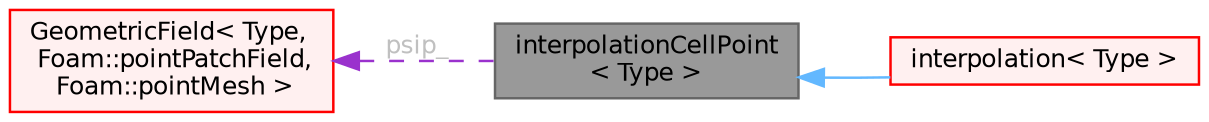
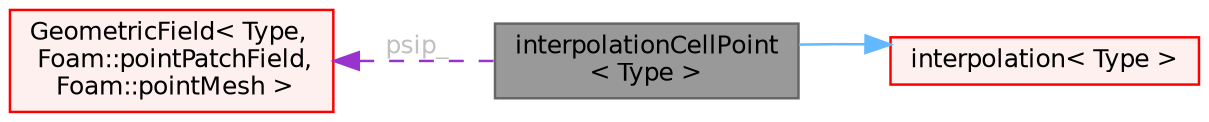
  digraph {
    rankdir=LR
    node [color=red fillcolor="#FFF0F0" fontname=Helvetica fontsize=10 shape=box style=filled]
    edge [dir=back fontname=Helvetica fontsize=10 labelfontname=Helvetica labelfontsize=10]
    n1 [color=gray40 fillcolor=grey60 fontcolor=black height=0.2 label="interpolationCellPoint\l\< Type \>" width=0.4]
    n2 [height=0.2 label="interpolation\< Type \>" width=0.4]
    n3 [height=0.2 label="GeometricField\< Type,\l Foam::pointPatchField,\l Foam::pointMesh \>" width=0.4]
-   n1 -> n2 [color=steelblue1 style=solid]
+   n2 -> n1 [color=steelblue1 style=solid]
    n3 -> n1 [color=darkorchid3 fontcolor=grey label=" psip_" style=dashed]
  }
